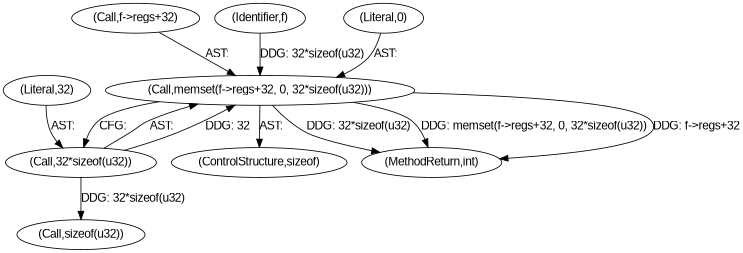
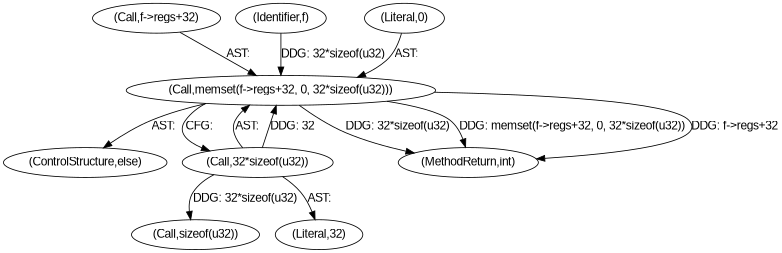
  digraph {
    fontname="Liberation Sans"
    node [fontname="Liberation Sans"]
    edge [fontname="Liberation Sans"]
    n1 [label="(Call,memset(f->regs+32, 0, 32*sizeof(u32)))"]
    n2 [label="(Call,32*sizeof(u32))"]
-   n3 [label="(ControlStructure,sizeof)"]
+   n3 [label="(ControlStructure,else)"]
    n4 [label="(MethodReturn,int)"]
    n5 [label="(Call,sizeof(u32))"]
    n6 [label="(Call,f->regs+32)"]
    n7 [label="(Literal,32)"]
    n8 [label="(Identifier,f)"]
    n9 [label="(Literal,0)"]
    n1 -> n2 [label="CFG: "]
    n1 -> n3 [label="AST: "]
    n1 -> n4 [label="DDG: 32*sizeof(u32)"]
    n1 -> n4 [label="DDG: memset(f->regs+32, 0, 32*sizeof(u32))"]
    n1 -> n4 [label="DDG: f->regs+32"]
    n2 -> n1 [label="AST: "]
    n2 -> n1 [label="DDG: 32"]
    n2 -> n5 [label="DDG: 32*sizeof(u32)"]
    n6 -> n1 [label="AST: "]
-   n7 -> n2 [label="AST: "]
+   n2 -> n7 [label="AST: "]
    n8 -> n1 [label="DDG: 32*sizeof(u32)"]
    n9 -> n1 [label="AST: "]
  }
